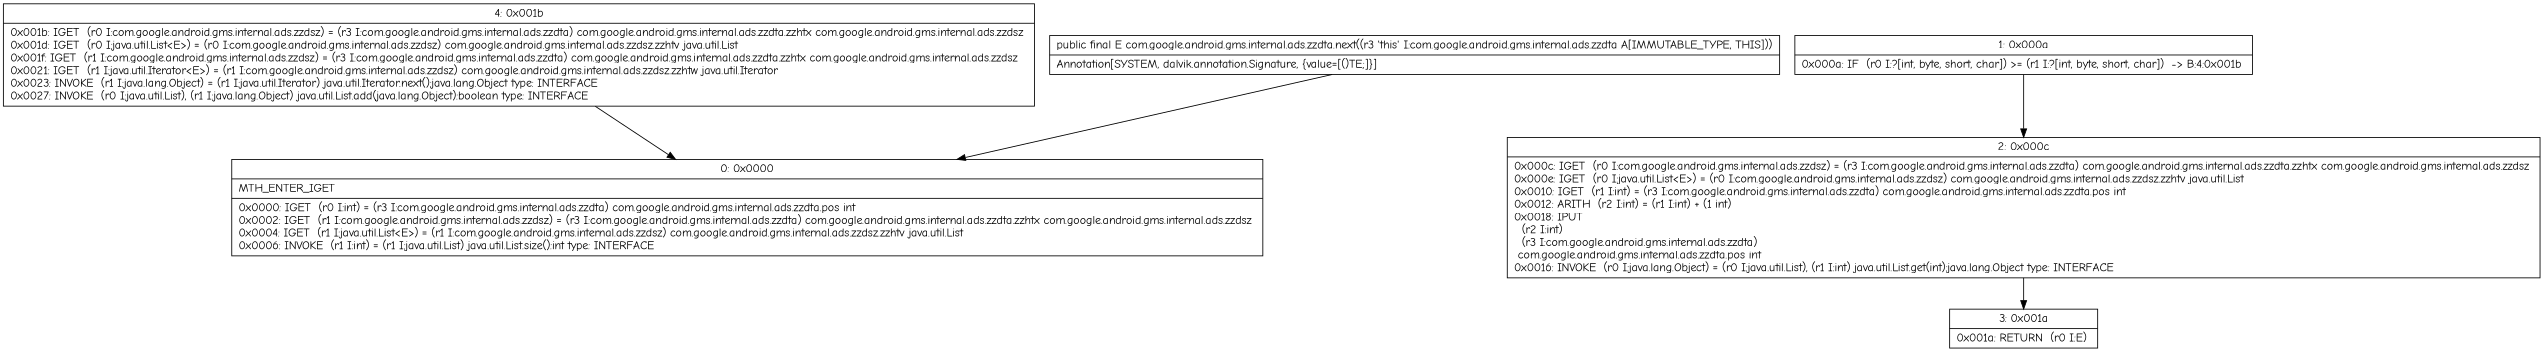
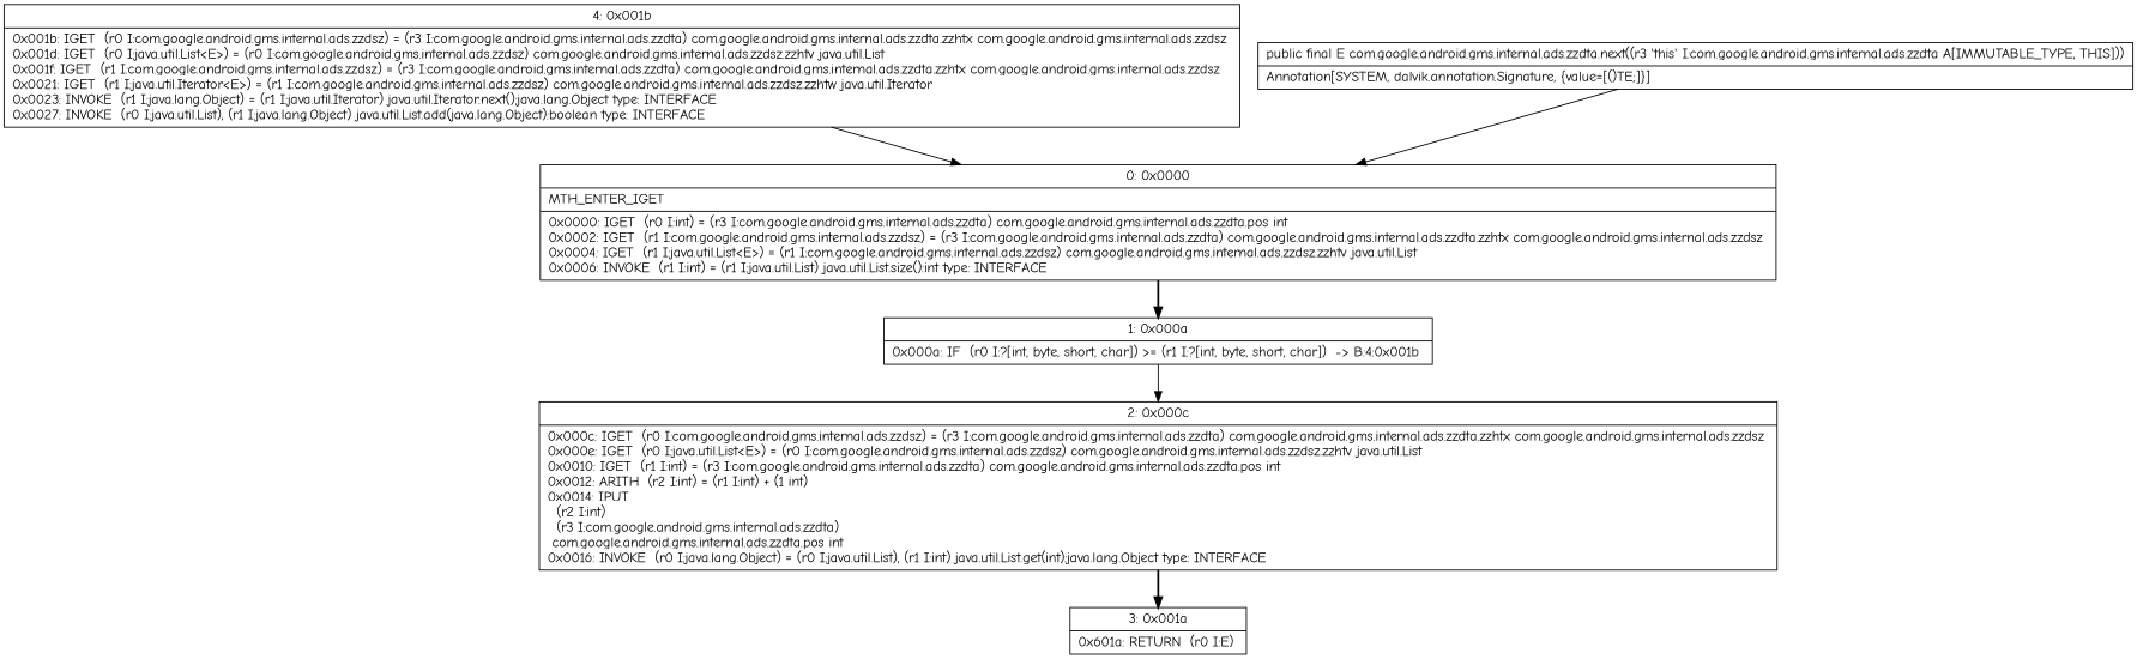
  digraph {
    fontname="Comic Neue"
    node [fontname="Comic Neue" shape=record]
    edge [fontname="Comic Neue" style=solid]
    n1 [label="{0\:\ 0x0000|MTH_ENTER_IGET\l|0x0000: IGET  (r0 I:int) = (r3 I:com.google.android.gms.internal.ads.zzdta) com.google.android.gms.internal.ads.zzdta.pos int \l0x0002: IGET  (r1 I:com.google.android.gms.internal.ads.zzdsz) = (r3 I:com.google.android.gms.internal.ads.zzdta) com.google.android.gms.internal.ads.zzdta.zzhtx com.google.android.gms.internal.ads.zzdsz \l0x0004: IGET  (r1 I:java.util.List\<E\>) = (r1 I:com.google.android.gms.internal.ads.zzdsz) com.google.android.gms.internal.ads.zzdsz.zzhtv java.util.List \l0x0006: INVOKE  (r1 I:int) = (r1 I:java.util.List) java.util.List.size():int type: INTERFACE \l}"]
    n2 [label="{1\:\ 0x000a|0x000a: IF  (r0 I:?[int, byte, short, char]) \>= (r1 I:?[int, byte, short, char])  \-\> B:4:0x001b \l}"]
-   n3 [label="{2\:\ 0x000c|0x000c: IGET  (r0 I:com.google.android.gms.internal.ads.zzdsz) = (r3 I:com.google.android.gms.internal.ads.zzdta) com.google.android.gms.internal.ads.zzdta.zzhtx com.google.android.gms.internal.ads.zzdsz \l0x000e: IGET  (r0 I:java.util.List\<E\>) = (r0 I:com.google.android.gms.internal.ads.zzdsz) com.google.android.gms.internal.ads.zzdsz.zzhtv java.util.List \l0x0010: IGET  (r1 I:int) = (r3 I:com.google.android.gms.internal.ads.zzdta) com.google.android.gms.internal.ads.zzdta.pos int \l0x0012: ARITH  (r2 I:int) = (r1 I:int) + (1 int) \l0x0018: IPUT  \l  (r2 I:int)\l  (r3 I:com.google.android.gms.internal.ads.zzdta)\l com.google.android.gms.internal.ads.zzdta.pos int \l0x0016: INVOKE  (r0 I:java.lang.Object) = (r0 I:java.util.List), (r1 I:int) java.util.List.get(int):java.lang.Object type: INTERFACE \l}"]
-   n4 [label="{3\:\ 0x001a|0x001a: RETURN  (r0 I:E) \l}"]
+   n3 [label="{2\:\ 0x000c|0x000c: IGET  (r0 I:com.google.android.gms.internal.ads.zzdsz) = (r3 I:com.google.android.gms.internal.ads.zzdta) com.google.android.gms.internal.ads.zzdta.zzhtx com.google.android.gms.internal.ads.zzdsz \l0x000e: IGET  (r0 I:java.util.List\<E\>) = (r0 I:com.google.android.gms.internal.ads.zzdsz) com.google.android.gms.internal.ads.zzdsz.zzhtv java.util.List \l0x0010: IGET  (r1 I:int) = (r3 I:com.google.android.gms.internal.ads.zzdta) com.google.android.gms.internal.ads.zzdta.pos int \l0x0012: ARITH  (r2 I:int) = (r1 I:int) + (1 int) \l0x0014: IPUT  \l  (r2 I:int)\l  (r3 I:com.google.android.gms.internal.ads.zzdta)\l com.google.android.gms.internal.ads.zzdta.pos int \l0x0016: INVOKE  (r0 I:java.lang.Object) = (r0 I:java.util.List), (r1 I:int) java.util.List.get(int):java.lang.Object type: INTERFACE \l}"]
+   n4 [label="{3\:\ 0x001a|0x601a: RETURN  (r0 I:E) \l}"]
    n5 [label="{4\:\ 0x001b|0x001b: IGET  (r0 I:com.google.android.gms.internal.ads.zzdsz) = (r3 I:com.google.android.gms.internal.ads.zzdta) com.google.android.gms.internal.ads.zzdta.zzhtx com.google.android.gms.internal.ads.zzdsz \l0x001d: IGET  (r0 I:java.util.List\<E\>) = (r0 I:com.google.android.gms.internal.ads.zzdsz) com.google.android.gms.internal.ads.zzdsz.zzhtv java.util.List \l0x001f: IGET  (r1 I:com.google.android.gms.internal.ads.zzdsz) = (r3 I:com.google.android.gms.internal.ads.zzdta) com.google.android.gms.internal.ads.zzdta.zzhtx com.google.android.gms.internal.ads.zzdsz \l0x0021: IGET  (r1 I:java.util.Iterator\<E\>) = (r1 I:com.google.android.gms.internal.ads.zzdsz) com.google.android.gms.internal.ads.zzdsz.zzhtw java.util.Iterator \l0x0023: INVOKE  (r1 I:java.lang.Object) = (r1 I:java.util.Iterator) java.util.Iterator.next():java.lang.Object type: INTERFACE \l0x0027: INVOKE  (r0 I:java.util.List), (r1 I:java.lang.Object) java.util.List.add(java.lang.Object):boolean type: INTERFACE \l}"]
    n6 [label="{public final E com.google.android.gms.internal.ads.zzdta.next((r3 'this' I:com.google.android.gms.internal.ads.zzdta A[IMMUTABLE_TYPE, THIS]))  | Annotation[SYSTEM, dalvik.annotation.Signature, \{value=[()TE;]\}]\l}"]
+   n1 -> n2 [style=bold]
    n2 -> n3
-   n3 -> n4
+   n3 -> n4 [style=bold]
    n5 -> n1
    n6 -> n1
  }
